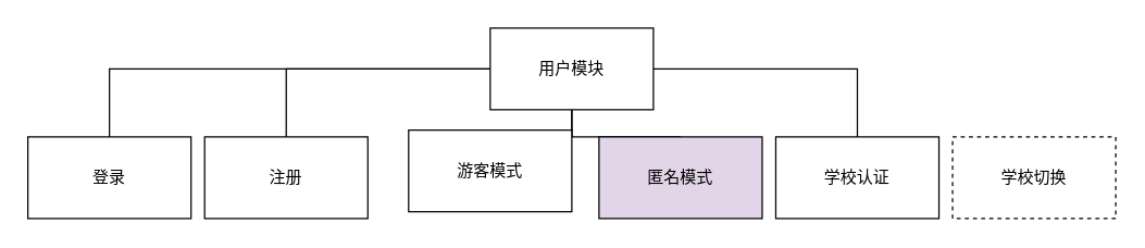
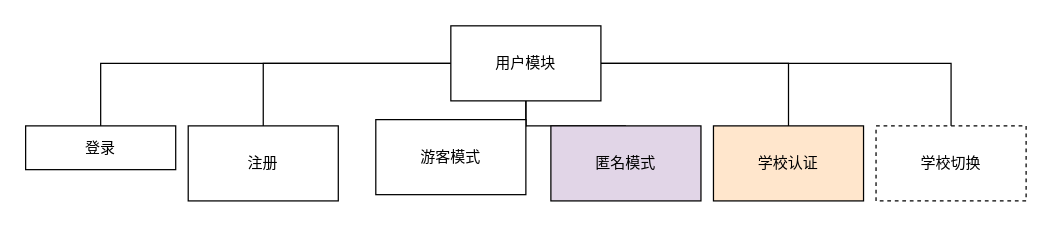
  <mxCell id="0" />
  <mxCell id="1" parent="0" />
  <mxCell id="2" value="" style="edgeStyle=orthogonalEdgeStyle;rounded=0;orthogonalLoop=1;jettySize=auto;html=1;endArrow=none;endFill=0;" edge="1" parent="1" source="8" target="9"><mxGeometry relative="1" as="geometry" /></mxCell>
  <mxCell id="3" value="" style="edgeStyle=orthogonalEdgeStyle;rounded=0;orthogonalLoop=1;jettySize=auto;html=1;endArrow=none;endFill=0;" edge="1" parent="1" source="8" target="10"><mxGeometry relative="1" as="geometry" /></mxCell>
  <mxCell id="4" value="" style="edgeStyle=orthogonalEdgeStyle;rounded=0;orthogonalLoop=1;jettySize=auto;html=1;endArrow=none;endFill=0;" edge="1" parent="1" source="8" target="11"><mxGeometry relative="1" as="geometry" /></mxCell>
+ <mxCell id="5" value="" style="edgeStyle=orthogonalEdgeStyle;rounded=0;orthogonalLoop=1;jettySize=auto;html=1;endArrow=none;endFill=0;" edge="1" parent="1" source="8" target="12"><mxGeometry relative="1" as="geometry" /></mxCell>
  <mxCell id="6" value="" style="edgeStyle=orthogonalEdgeStyle;rounded=0;orthogonalLoop=1;jettySize=auto;html=1;endArrow=none;endFill=0;" edge="1" parent="1" source="8" target="13"><mxGeometry relative="1" as="geometry" /></mxCell>
  <mxCell id="7" value="" style="edgeStyle=orthogonalEdgeStyle;rounded=0;orthogonalLoop=1;jettySize=auto;html=1;endArrow=none;endFill=0;" edge="1" parent="1" source="8" target="14"><mxGeometry relative="1" as="geometry" /></mxCell>
  <mxCell id="8" value="用户模块" style="rounded=0;whiteSpace=wrap;html=1;" vertex="1" parent="1"><mxGeometry x="360" y="20" width="120" height="60" as="geometry" /></mxCell>
- <mxCell id="9" value="登录" style="rounded=0;whiteSpace=wrap;html=1;" vertex="1" parent="1"><mxGeometry x="20" y="100" width="120" height="60" as="geometry" /></mxCell>
+ <mxCell id="9" value="登录" style="rounded=0;whiteSpace=wrap;html=1;" vertex="1" parent="1"><mxGeometry x="20" y="100" width="120" height="35" as="geometry" /></mxCell>
  <mxCell id="10" value="注册" style="rounded=0;whiteSpace=wrap;html=1;" vertex="1" parent="1"><mxGeometry x="150" y="100" width="120" height="60" as="geometry" /></mxCell>
  <mxCell id="11" value="游客模式" style="rounded=0;whiteSpace=wrap;html=1;" vertex="1" parent="1"><mxGeometry x="300" y="95" width="120" height="60" as="geometry" /></mxCell>
  <mxCell id="12" value="学校切换" style="rounded=0;whiteSpace=wrap;html=1;dashed=1;" vertex="1" parent="1"><mxGeometry x="700" y="100" width="120" height="60" as="geometry" /></mxCell>
- <mxCell id="13" value="学校认证" style="rounded=0;whiteSpace=wrap;html=1;" vertex="1" parent="1"><mxGeometry x="570" y="100" width="120" height="60" as="geometry" /></mxCell>
+ <mxCell id="13" value="学校认证" style="rounded=0;whiteSpace=wrap;html=1;fillColor=#ffe6cc;" vertex="1" parent="1"><mxGeometry x="570" y="100" width="120" height="60" as="geometry" /></mxCell>
  <mxCell id="14" value="匿名模式" style="rounded=0;whiteSpace=wrap;html=1;fillColor=#e1d5e7;" vertex="1" parent="1"><mxGeometry x="440" y="100" width="120" height="60" as="geometry" /></mxCell>
